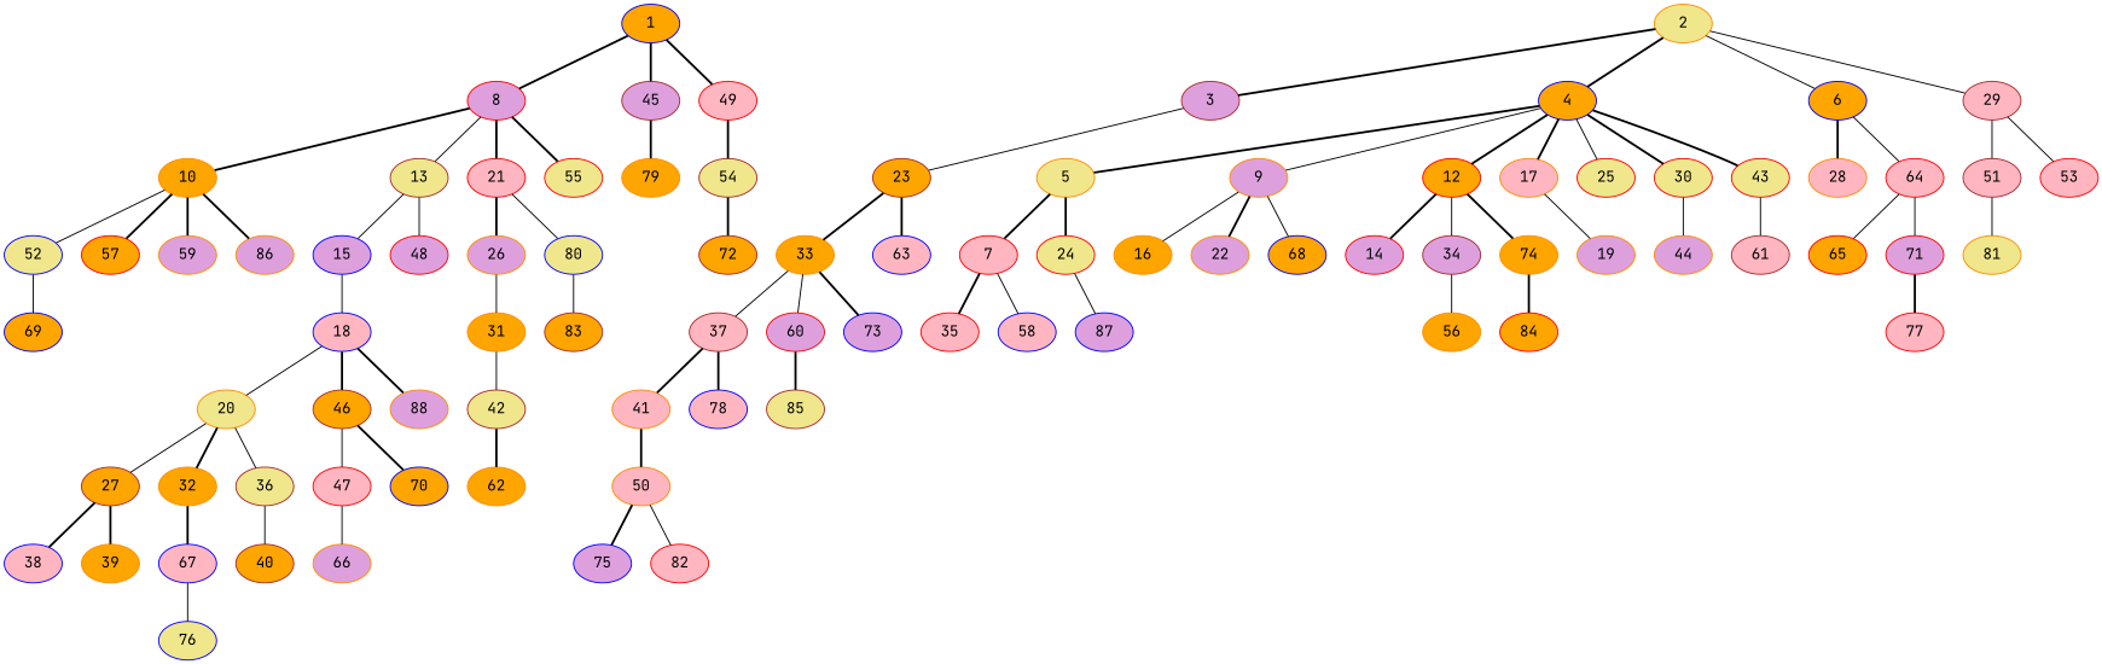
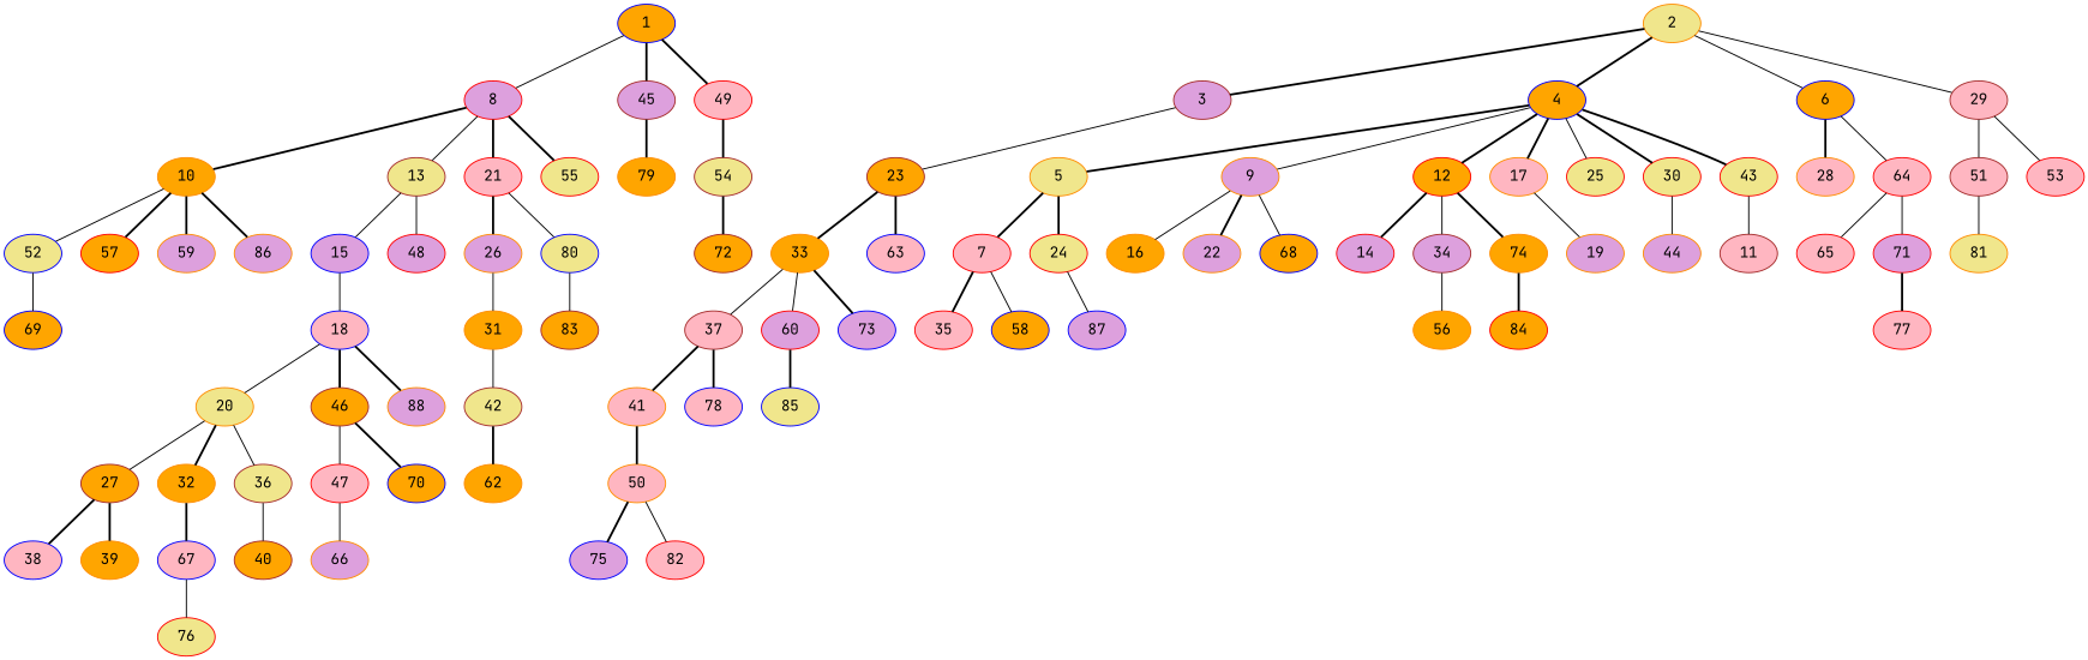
  graph {
    fontname="JetBrains Mono"
    node [color=darkorange fillcolor=orange fontname="JetBrains Mono" style=filled]
    edge [fontname="JetBrains Mono" style=bold]
    1 [color=blue]
    8 [color=red fillcolor=plum]
    45 [color=brown fillcolor=plum]
    49 [color=red fillcolor=lightpink]
    2 [fillcolor=khaki]
    3 [color=brown fillcolor=plum]
    4 [color=blue]
    6 [color=blue]
    29 [color=brown fillcolor=lightpink]
    10
    13 [color=brown fillcolor=khaki]
    21 [color=red fillcolor=lightpink]
    55 [color=red fillcolor=khaki]
    79
    54 [color=brown fillcolor=khaki]
    23 [color=brown]
    5 [fillcolor=khaki]
    9 [fillcolor=plum]
    12 [color=red]
    17 [fillcolor=lightpink]
    25 [color=red fillcolor=khaki]
    30 [color=red fillcolor=khaki]
    43 [color=red fillcolor=khaki]
    28 [fillcolor=lightpink]
    64 [color=red fillcolor=lightpink]
    51 [color=brown fillcolor=lightpink]
    53 [color=red fillcolor=lightpink]
    33
    63 [color=blue fillcolor=lightpink]
    7 [color=red fillcolor=lightpink]
    24 [color=red fillcolor=khaki]
    16
    22 [fillcolor=plum]
    68 [color=blue]
    14 [color=red fillcolor=plum]
    34 [color=brown fillcolor=plum]
    74
    19 [fillcolor=plum]
    44 [fillcolor=plum]
-   61 [color=brown fillcolor=lightpink]
+   61 [color=brown fillcolor=lightpink label=11]
    35 [color=red fillcolor=lightpink]
-   58 [color=blue fillcolor=lightpink]
+   58 [color=blue]
    87 [color=blue fillcolor=plum]
-   65 [color=red]
+   65 [color=red fillcolor=lightpink]
    71 [color=red fillcolor=plum]
    52 [color=blue fillcolor=khaki]
    57 [color=red]
    59 [fillcolor=plum]
    86 [fillcolor=plum]
    15 [color=blue fillcolor=plum]
    48 [color=red fillcolor=plum]
    26 [fillcolor=plum]
    80 [color=blue fillcolor=khaki]
    69 [color=blue]
    56
    84 [color=red]
    18 [color=blue fillcolor=lightpink]
    20 [fillcolor=khaki]
    46 [color=brown]
    88 [fillcolor=plum]
    27 [color=brown]
    32
    36 [color=brown fillcolor=khaki]
    47 [color=red fillcolor=lightpink]
    70 [color=blue]
    38 [color=blue fillcolor=lightpink]
    39
    67 [color=blue fillcolor=lightpink]
    40 [color=brown]
    31
    83 [color=brown]
    37 [color=brown fillcolor=lightpink]
    60 [color=red fillcolor=plum]
    73 [color=blue fillcolor=plum]
    42 [color=brown fillcolor=khaki]
    81 [fillcolor=khaki]
    62
-   76 [color=blue fillcolor=khaki]
+   76 [color=red fillcolor=khaki]
    41 [fillcolor=lightpink]
    78 [color=blue fillcolor=lightpink]
-   85 [color=brown fillcolor=khaki]
+   85 [color=blue fillcolor=khaki]
    50 [fillcolor=lightpink]
    75 [color=blue fillcolor=plum]
    82 [color=red fillcolor=lightpink]
    66 [fillcolor=plum]
    72 [color=brown]
    77 [color=red fillcolor=lightpink]
-   1 -- 8
+   1 -- 8 [style=solid]
    1 -- 45
    1 -- 49
    8 -- 10
    8 -- 13 [style=solid]
    8 -- 21
    8 -- 55
    45 -- 79
    49 -- 54
    2 -- 3
    2 -- 4
    2 -- 6 [style=solid]
    2 -- 29 [style=solid]
    3 -- 23 [style=solid]
    4 -- 5
    4 -- 9 [style=solid]
    4 -- 12
    4 -- 17
    4 -- 25 [style=solid]
    4 -- 30
    4 -- 43
    6 -- 28
    6 -- 64 [style=solid]
    29 -- 51 [style=solid]
    29 -- 53 [style=solid]
    10 -- 52 [style=solid]
    10 -- 57
    10 -- 59
    10 -- 86
    13 -- 15 [style=solid]
    13 -- 48 [style=solid]
    21 -- 26
    21 -- 80 [style=solid]
    54 -- 72
    23 -- 33
    23 -- 63
    5 -- 7
    5 -- 24
    9 -- 16 [style=solid]
    9 -- 22
    9 -- 68 [style=solid]
    12 -- 14
    12 -- 34 [style=solid]
    12 -- 74
    17 -- 19 [style=solid]
    30 -- 44 [style=solid]
    43 -- 61 [style=solid]
    64 -- 65 [style=solid]
    64 -- 71 [style=solid]
    51 -- 81 [style=solid]
    33 -- 37 [style=solid]
    33 -- 60 [style=solid]
    33 -- 73
    7 -- 35
    7 -- 58 [style=solid]
    24 -- 87 [style=solid]
    34 -- 56 [style=solid]
    74 -- 84
    71 -- 77
    52 -- 69 [style=solid]
    15 -- 18 [style=solid]
    26 -- 31 [style=solid]
    80 -- 83 [style=solid]
    18 -- 20 [style=solid]
    18 -- 46
    18 -- 88
    20 -- 27 [style=solid]
    20 -- 32
    20 -- 36 [style=solid]
    46 -- 47 [style=solid]
    46 -- 70
    27 -- 38
    27 -- 39
    32 -- 67
    36 -- 40 [style=solid]
    47 -- 66 [style=solid]
    67 -- 76 [style=solid]
    31 -- 42 [style=solid]
    37 -- 41
    37 -- 78
    60 -- 85
    42 -- 62
    41 -- 50
    50 -- 75
    50 -- 82 [style=solid]
  }
